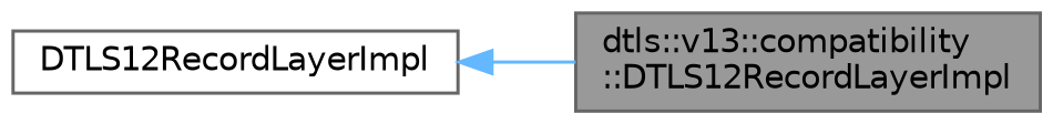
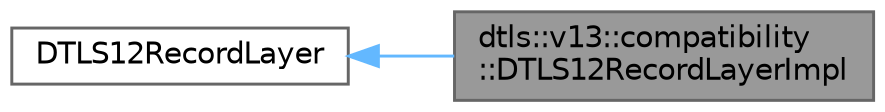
  digraph {
    rankdir=LR
    node [color=gray40 fontname=Helvetica fontsize=10 shape=box style=filled]
    n1 [fillcolor=grey60 fontcolor=black height=0.2 label="dtls::v13::compatibility\l::DTLS12RecordLayerImpl" width=0.4]
-   n2 [fillcolor=white height=0.2 label=DTLS12RecordLayerImpl width=0.4]
+   n2 [fillcolor=white height=0.2 label=DTLS12RecordLayer width=0.4]
    n2 -> n1 [color=steelblue1 dir=back fontname=Helvetica fontsize=10 labelfontname=Helvetica labelfontsize=10 style=solid]
  }
